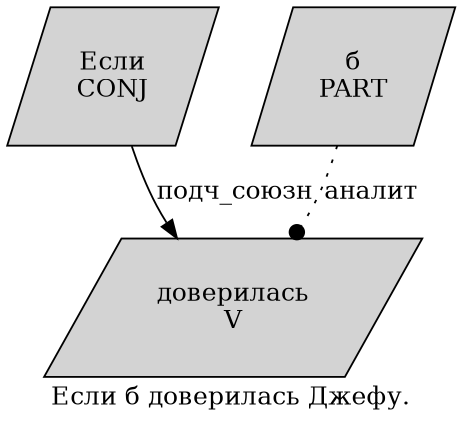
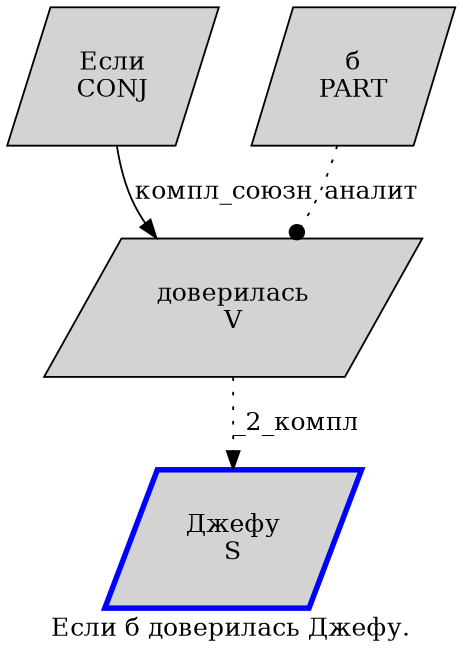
  digraph {
    label="Если б доверилась Джефу."
    node [fillcolor=lightgray penwidth=1 shape=parallelogram style=filled]
    edge [arrowhead=normal style=dotted]
    n1 [label="Если\nCONJ"]
    n2 [label="доверилась\nV"]
+   n3 [color=blue label="Джефу\nS" penwidth=3]
    n4 [label="б\nPART"]
-   n1 -> n2 [label="подч_союзн" style=solid]
+   n1 -> n2 [label="компл_союзн" style=solid]
+   n2 -> n3 [label="_2_компл"]
    n4 -> n2 [arrowhead=dot label="аналит"]
  }
